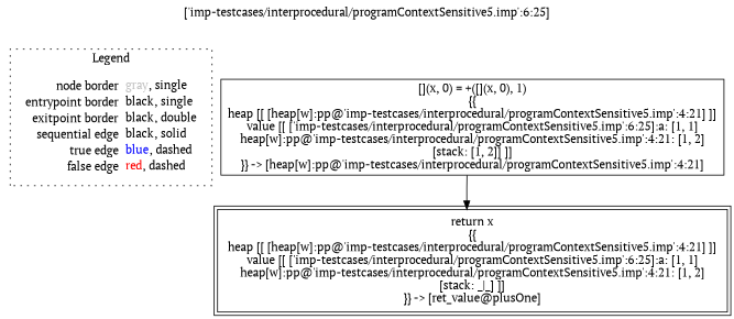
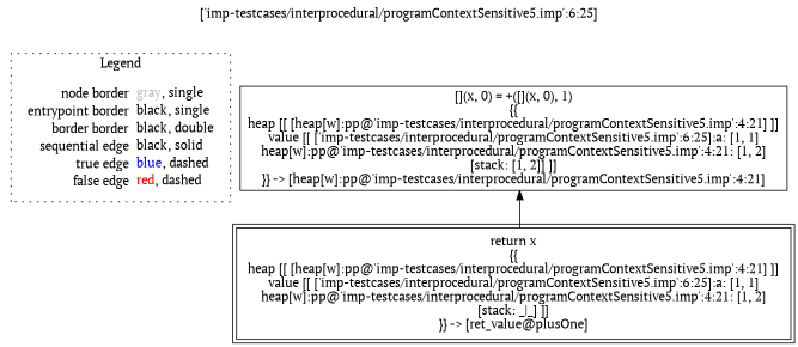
  digraph {
    label="['imp-testcases/interprocedural/programContextSensitive5.imp':6:25]"
    labelloc=t
    fontname="PT Serif"
    node [shape=rect fontname="PT Serif" color=black]
-   n1 [label=<<table border="0" cellpadding="2" cellspacing="0" cellborder="0"><tr><td align="right">node border&nbsp;</td><td align="left"><font color="gray">gray</font>, single</td></tr><tr><td align="right">entrypoint border&nbsp;</td><td align="left"><font color="black">black</font>, single</td></tr><tr><td align="right">exitpoint border&nbsp;</td><td align="left"><font color="black">black</font>, double</td></tr><tr><td align="right">sequential edge&nbsp;</td><td align="left"><font color="black">black</font>, solid</td></tr><tr><td align="right">true edge&nbsp;</td><td align="left"><font color="blue">blue</font>, dashed</td></tr><tr><td align="right">false edge&nbsp;</td><td align="left"><font color="red">red</font>, dashed</td></tr></table>> shape=plaintext color=""]
+   n1 [label=<<table border="0" cellpadding="2" cellspacing="0" cellborder="0"><tr><td align="right">node border&nbsp;</td><td align="left"><font color="gray">gray</font>, single</td></tr><tr><td align="right">entrypoint border&nbsp;</td><td align="left"><font color="black">black</font>, single</td></tr><tr><td align="right">border border&nbsp;</td><td align="left"><font color="black">black</font>, double</td></tr><tr><td align="right">sequential edge&nbsp;</td><td align="left"><font color="black">black</font>, solid</td></tr><tr><td align="right">true edge&nbsp;</td><td align="left"><font color="blue">blue</font>, dashed</td></tr><tr><td align="right">false edge&nbsp;</td><td align="left"><font color="red">red</font>, dashed</td></tr></table>> shape=plaintext color=""]
    n2 [label=<[](x, 0) = +([](x, 0), 1)<BR/>{{<BR/>heap [[ [heap[w]:pp@'imp-testcases/interprocedural/programContextSensitive5.imp':4:21] ]]<BR/>value [[ ['imp-testcases/interprocedural/programContextSensitive5.imp':6:25]:a: [1, 1]<BR/>heap[w]:pp@'imp-testcases/interprocedural/programContextSensitive5.imp':4:21: [1, 2]<BR/>[stack: [1, 2]] ]]<BR/>}} -&gt; [heap[w]:pp@'imp-testcases/interprocedural/programContextSensitive5.imp':4:21]>]
    n3 [label=<return x<BR/>{{<BR/>heap [[ [heap[w]:pp@'imp-testcases/interprocedural/programContextSensitive5.imp':4:21] ]]<BR/>value [[ ['imp-testcases/interprocedural/programContextSensitive5.imp':6:25]:a: [1, 1]<BR/>heap[w]:pp@'imp-testcases/interprocedural/programContextSensitive5.imp':4:21: [1, 2]<BR/>[stack: _|_] ]]<BR/>}} -&gt; [ret_value@plusOne]> peripheries=2]
    subgraph cluster_1 {
      label=Legend
      style=dotted
      n1
    }
-   n2 -> n3 [color=black fontname="PT Serif"]
+   n3 -> n2 [color=black fontname="PT Serif"]
  }
